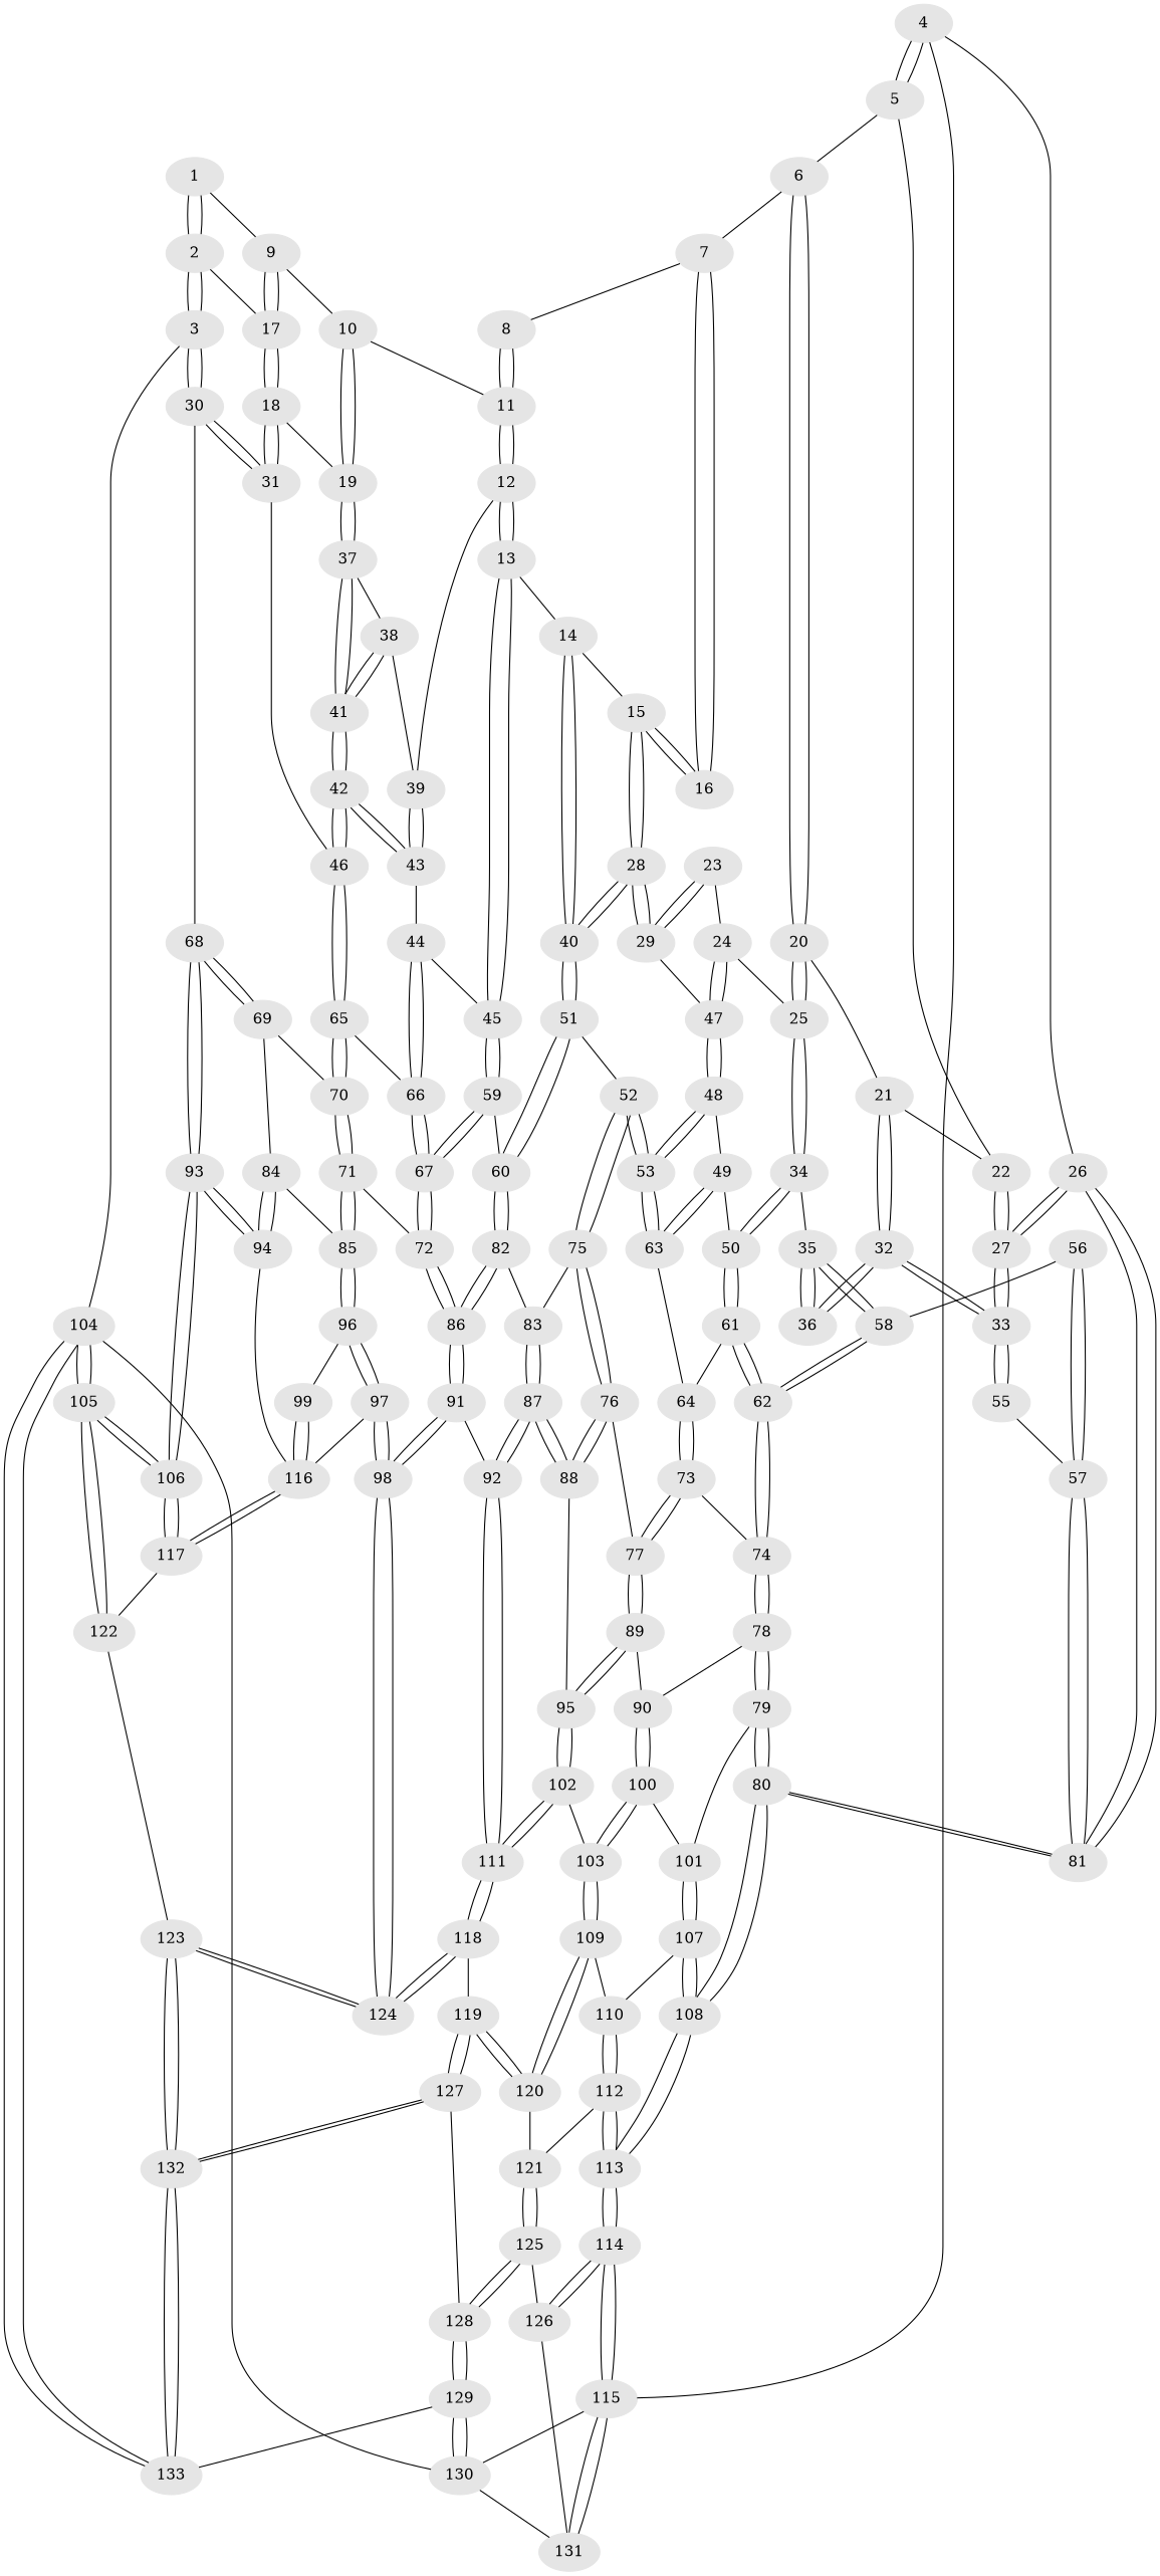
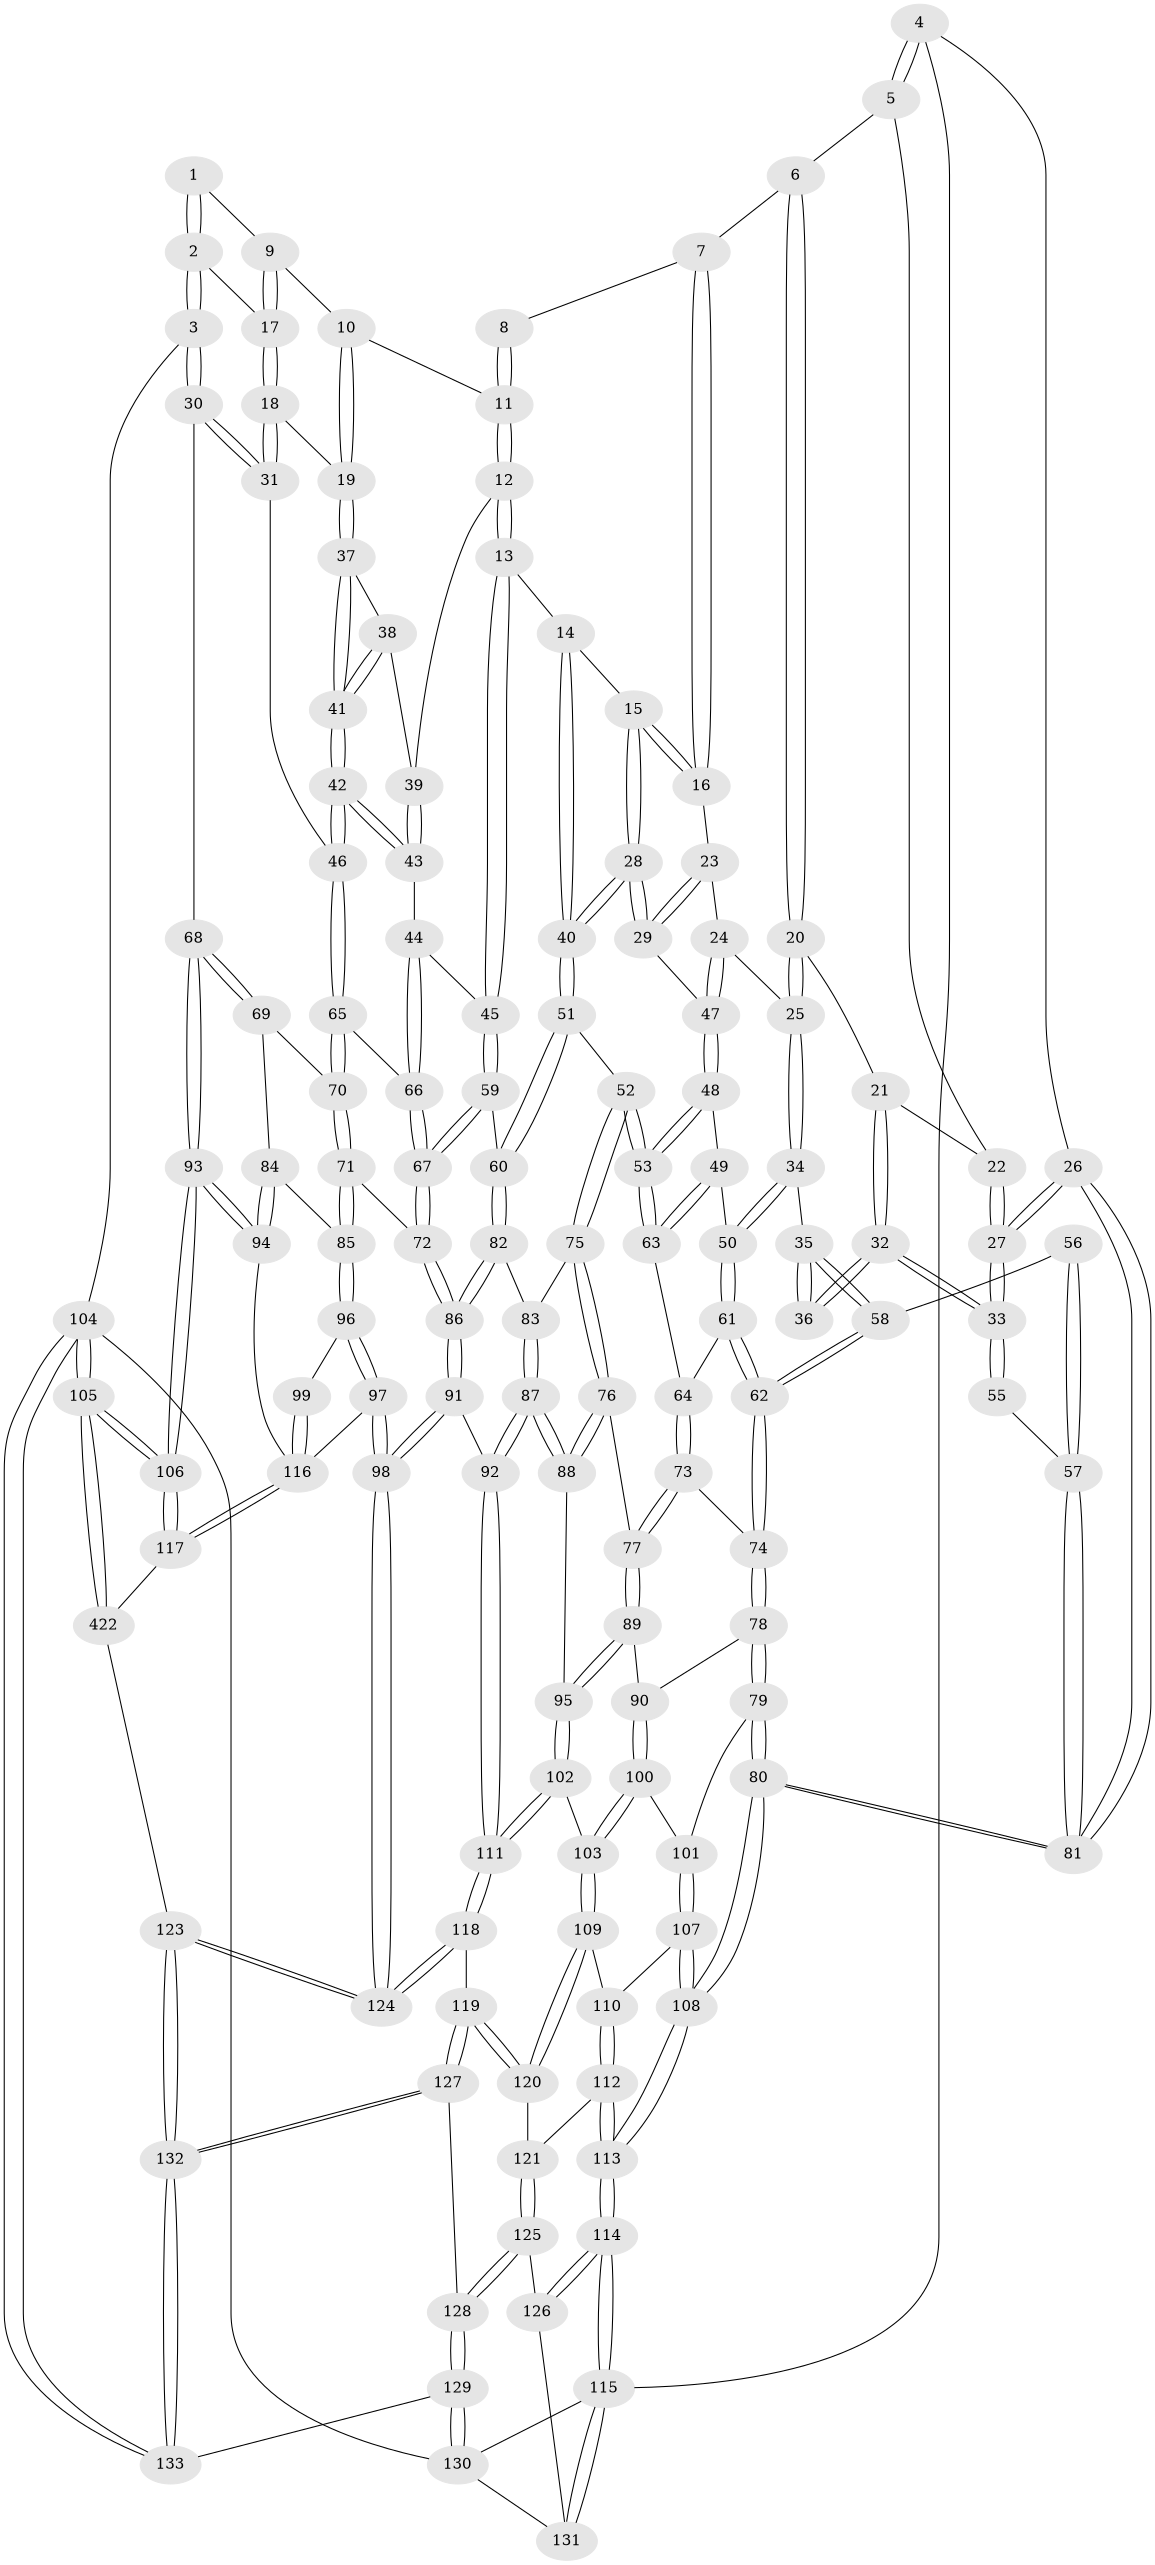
  graph {
    node [color=gray90 style=filled]
    1
    2
    9
    3
    17
    10
    30
    104
    18
    4
    5
    26
    115
    31
    68
    105
    130
    133
    6
    22
    27
    81
    131
    7
    20
    8
    16
    21
    25
    11
    23
    12
    19
    37
    13
    39
    14
    45
    43
    15
    40
    59
    28
    51
    29
    24
    46
    38
    41
    32
    34
    33
    36
    47
    48
    35
    50
    55
    69
    93
    65
    57
    58
    61
    62
    42
    44
    52
    60
    66
    67
    70
    49
    53
    63
    64
    75
    82
    76
    83
    56
    74
    72
    86
    73
    78
    77
    71
    84
    94
    106
    85
    96
    91
    89
    79
    90
    88
    87
    95
    80
    101
    100
    108
    107
    113
    92
    116
    99
    97
    98
    111
    102
    103
    124
    118
    117
    109
    110
    120
-   122
+   122 [label=422]
    123
    112
    114
    121
    119
    125
    126
    127
    132
    128
    129
    1 -- 2
    1 -- 2
    1 -- 9
    2 -- 3
    2 -- 3
    2 -- 17
    9 -- 17
    9 -- 17
    9 -- 10
    3 -- 30
    3 -- 30
    3 -- 104
    17 -- 18
    17 -- 18
    10 -- 11
    10 -- 19
    10 -- 19
    30 -- 31
    30 -- 31
    30 -- 68
    104 -- 105
    104 -- 105
    104 -- 130
    104 -- 133
    104 -- 133
    18 -- 31
    18 -- 31
    18 -- 19
    4 -- 5
    4 -- 5
    4 -- 26
    4 -- 115
    5 -- 6
    5 -- 22
    26 -- 27
    26 -- 27
    26 -- 81
    26 -- 81
    115 -- 130
    115 -- 131
    115 -- 131
    31 -- 46
    68 -- 69
    68 -- 69
    68 -- 93
    68 -- 93
    105 -- 106
    105 -- 106
    105 -- 122
    105 -- 122
    130 -- 131
    6 -- 7
    6 -- 20
    6 -- 20
    22 -- 27
    22 -- 27
    27 -- 33
    27 -- 33
    7 -- 8
    7 -- 16
    7 -- 16
    20 -- 21
    20 -- 25
    20 -- 25
    8 -- 11
    8 -- 11
+   16 -- 23
    21 -- 22
    21 -- 32
    21 -- 32
    25 -- 34
    25 -- 34
    11 -- 12
    11 -- 12
    23 -- 29
    23 -- 29
    23 -- 24
    12 -- 13
    12 -- 13
    12 -- 39
    19 -- 37
    19 -- 37
    37 -- 38
    37 -- 41
    37 -- 41
    13 -- 14
    13 -- 45
    13 -- 45
    39 -- 43
    39 -- 43
    14 -- 15
    14 -- 40
    14 -- 40
    45 -- 59
    45 -- 59
    43 -- 44
    15 -- 16
    15 -- 16
    15 -- 28
    15 -- 28
    40 -- 51
    40 -- 51
    59 -- 60
    59 -- 67
    59 -- 67
    28 -- 40
    28 -- 40
    28 -- 29
    28 -- 29
    51 -- 52
    51 -- 60
    51 -- 60
    29 -- 47
    24 -- 25
    24 -- 47
    24 -- 47
    46 -- 65
    46 -- 65
    38 -- 39
    38 -- 41
    38 -- 41
    41 -- 42
    41 -- 42
    32 -- 33
    32 -- 33
    32 -- 36
    32 -- 36
    34 -- 35
    34 -- 50
    34 -- 50
    33 -- 55
    33 -- 55
    47 -- 48
    47 -- 48
    48 -- 49
    48 -- 53
    48 -- 53
    35 -- 36
    35 -- 36
    35 -- 58
    35 -- 58
    50 -- 61
    50 -- 61
    55 -- 57
    69 -- 70
    69 -- 84
    93 -- 94
    93 -- 94
    93 -- 106
    93 -- 106
    65 -- 66
    65 -- 70
    65 -- 70
    57 -- 81
    57 -- 81
    58 -- 62
    58 -- 62
    61 -- 62
    61 -- 62
    61 -- 64
    62 -- 74
    62 -- 74
    42 -- 43
    42 -- 43
    42 -- 46
    42 -- 46
    44 -- 45
    44 -- 66
    44 -- 66
    52 -- 53
    52 -- 53
    52 -- 75
    52 -- 75
    60 -- 82
    60 -- 82
    66 -- 67
    66 -- 67
    67 -- 72
    67 -- 72
    70 -- 71
    70 -- 71
    49 -- 50
    49 -- 63
    49 -- 63
    53 -- 63
    53 -- 63
    63 -- 64
    64 -- 73
    64 -- 73
    75 -- 76
    75 -- 76
    75 -- 83
    82 -- 83
    82 -- 86
    82 -- 86
    76 -- 77
    76 -- 88
    76 -- 88
    83 -- 87
    83 -- 87
    56 -- 57
    56 -- 57
    56 -- 58
    74 -- 78
    74 -- 78
    72 -- 86
    72 -- 86
    86 -- 91
    86 -- 91
    73 -- 74
    73 -- 77
    73 -- 77
    78 -- 79
    78 -- 79
    78 -- 90
    77 -- 89
    77 -- 89
    71 -- 72
    71 -- 85
    71 -- 85
    84 -- 94
    84 -- 94
    84 -- 85
    94 -- 116
    106 -- 117
    106 -- 117
    85 -- 96
    85 -- 96
    96 -- 99
    96 -- 97
    96 -- 97
    91 -- 92
    91 -- 98
    91 -- 98
    89 -- 90
    89 -- 95
    89 -- 95
    79 -- 80
    79 -- 80
    79 -- 101
    90 -- 100
    90 -- 100
    88 -- 95
    87 -- 88
    87 -- 88
    87 -- 92
    87 -- 92
    95 -- 102
    95 -- 102
    80 -- 81
    80 -- 81
    80 -- 108
    80 -- 108
    101 -- 107
    101 -- 107
    100 -- 101
    100 -- 103
    100 -- 103
    108 -- 113
    108 -- 113
    107 -- 108
    107 -- 108
    107 -- 110
    113 -- 114
    113 -- 114
    92 -- 111
    92 -- 111
    116 -- 117
    116 -- 117
    99 -- 116
    99 -- 116
    97 -- 116
    97 -- 98
    97 -- 98
    98 -- 124
    98 -- 124
    111 -- 118
    111 -- 118
    102 -- 111
    102 -- 111
    102 -- 103
    103 -- 109
    103 -- 109
    118 -- 124
    118 -- 124
    118 -- 119
    117 -- 122
    109 -- 110
    109 -- 120
    109 -- 120
    110 -- 112
    110 -- 112
    120 -- 121
    122 -- 123
    123 -- 124
    123 -- 124
    123 -- 132
    123 -- 132
    112 -- 113
    112 -- 113
    112 -- 121
    114 -- 115
    114 -- 115
    114 -- 126
    114 -- 126
    121 -- 125
    121 -- 125
    119 -- 120
    119 -- 120
    119 -- 127
    119 -- 127
    125 -- 126
    125 -- 128
    125 -- 128
    126 -- 131
    127 -- 132
    127 -- 132
    127 -- 128
    132 -- 133
    132 -- 133
    128 -- 129
    128 -- 129
    129 -- 130
    129 -- 130
    129 -- 133
  }
